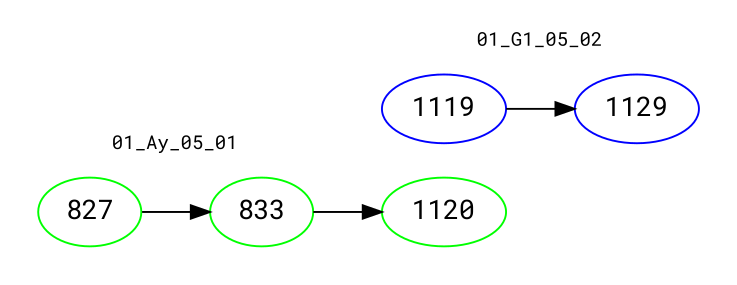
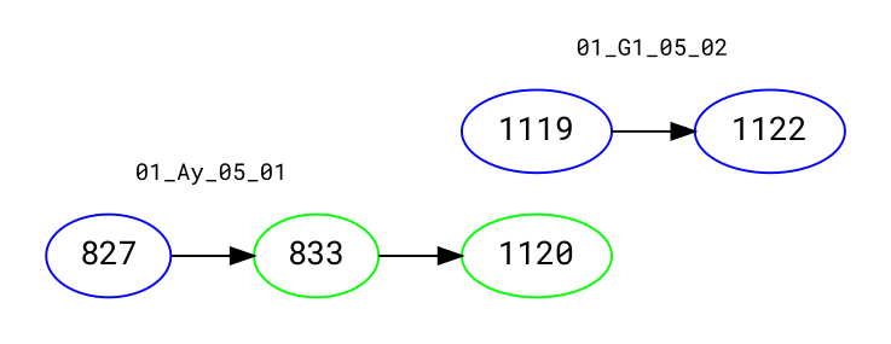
  digraph {
    fontname="Roboto Mono"
    rankdir=LR
    node [color=blue fontname="Roboto Mono"]
    edge [color=black fontname="Roboto Mono"]
-   n1 [color=green label=827]
+   n1 [label=827]
    n2 [color=green label=833]
    n3 [label=1119]
-   n4 [label=1129]
+   n4 [label=1122]
    n5 [color=green label=1120]
    subgraph cluster_1 {
      color=white
      fontsize=10
      label="01_Ay_05_01"
      n1
      n2
    }
    subgraph cluster_2 {
      color=white
      fontsize=10
      label="01_G1_05_02"
      n3
      n4
      n5
    }
    n1 -> n2
    n2 -> n5
    n3 -> n4
  }
